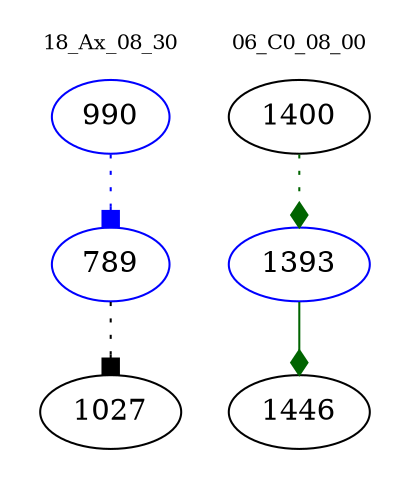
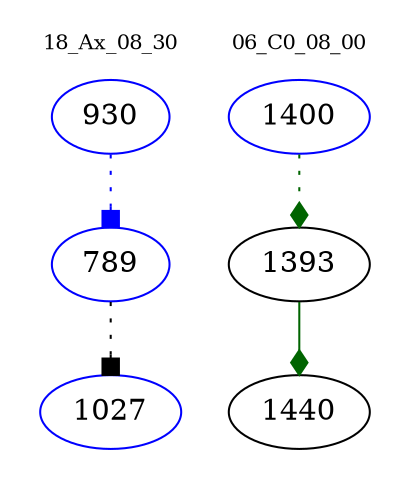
  digraph {
    node [color=black]
    edge [arrowhead=box color=darkgreen style=dotted]
-   n1 [color=blue label=990]
+   n1 [color=blue label=930]
    n2 [color=blue label=789]
-   n3 [label=1027]
-   n4 [label=1400]
-   n5 [color=blue label=1393]
-   n6 [label=1446]
+   n3 [color=blue label=1027]
+   n4 [color=blue label=1400]
+   n5 [label=1393]
+   n6 [label=1440]
    subgraph cluster_1 {
      color=white
      fontsize=10
      label="18_Ax_08_30"
      n1
      n2
      n3
    }
    subgraph cluster_2 {
      color=white
      fontsize=10
      label="06_C0_08_00"
      n4
      n5
      n6
    }
    n1 -> n2 [color=blue]
    n2 -> n3 [color=black]
    n4 -> n5 [arrowhead=diamond]
    n5 -> n6 [arrowhead=diamond style=solid]
  }
